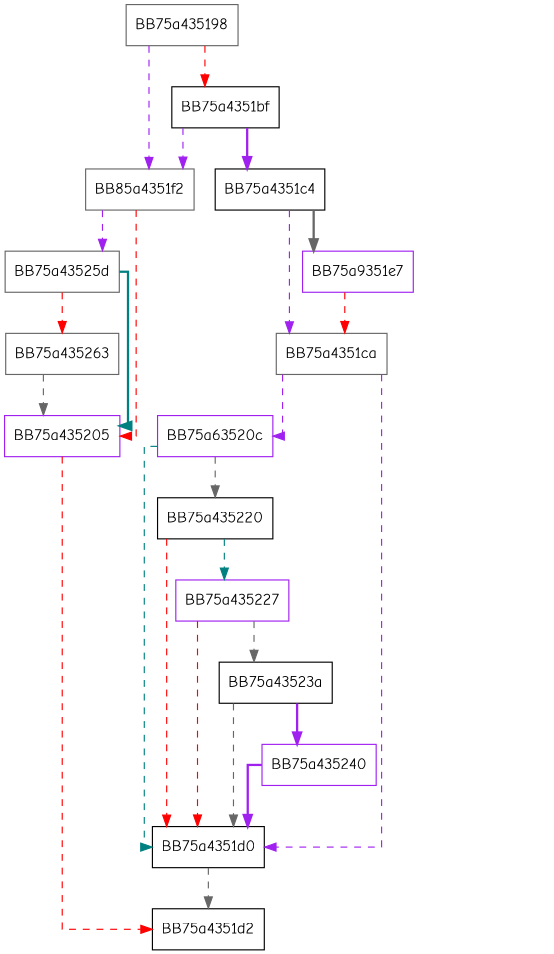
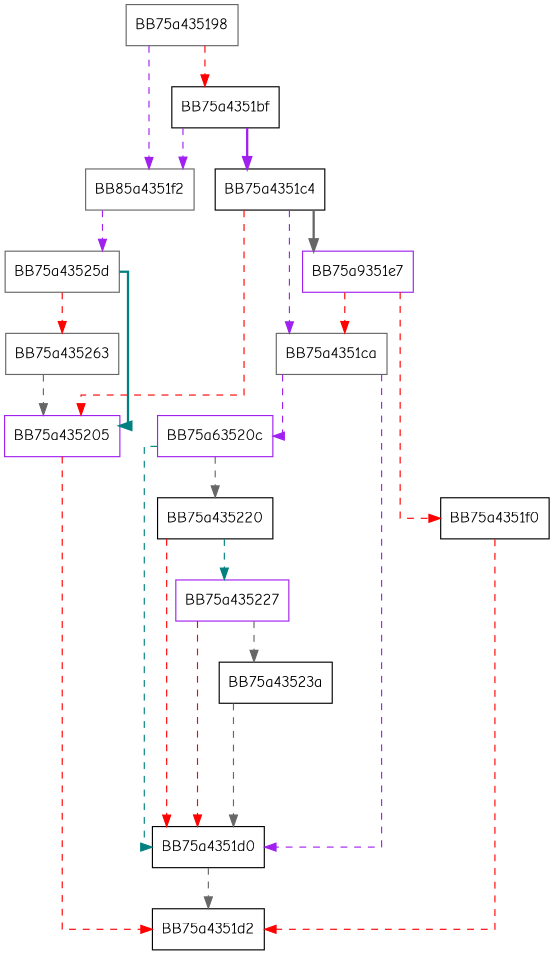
  digraph {
    fontname="Comic Neue"
    splines=ortho
    node [color=black fontname="Comic Neue" shape=box]
    edge [color=purple fontname="Comic Neue" style=dashed]
    BB75a435198 [color=gray40]
    n2 [color=gray40 label=BB85a4351f2]
    BB75a4351bf
    BB75a43525d [color=gray40]
    BB75a435205 [color=purple]
    BB75a4351c4
    BB75a435263 [color=gray40]
    BB75a4351d2
    n9 [color=purple label=BB75a9351e7]
    BB75a4351ca [color=gray40]
+   BB75a4351f0
    n12 [color=purple label=BB75a63520c]
    BB75a4351d0
    BB75a435220
    BB75a435227 [color=purple]
    BB75a43523a
-   BB75a435240 [color=purple]
    BB75a435198 -> n2
    BB75a435198 -> BB75a4351bf [color=red]
    n2 -> BB75a43525d
-   n2 -> BB75a435205 [color=red]
+   BB75a4351c4 -> BB75a435205 [color=red]
    BB75a4351bf -> n2
    BB75a4351bf -> BB75a4351c4 [style=bold]
    BB75a43525d -> BB75a435205 [color=teal style=bold]
    BB75a43525d -> BB75a435263 [color=red]
    BB75a435205 -> BB75a4351d2 [color=red]
    BB75a4351c4 -> n9 [color=gray40 style=bold]
    BB75a4351c4 -> BB75a4351ca
    BB75a435263 -> BB75a435205 [color=gray40]
    n9 -> BB75a4351ca [color=red]
+   n9 -> BB75a4351f0 [color=red]
    BB75a4351ca -> n12
    BB75a4351ca -> BB75a4351d0
+   BB75a4351f0 -> BB75a4351d2 [color=red]
    n12 -> BB75a4351d0 [color=teal]
    n12 -> BB75a435220 [color=gray40]
    BB75a4351d0 -> BB75a4351d2 [color=gray40]
    BB75a435220 -> BB75a4351d0 [color=red]
    BB75a435220 -> BB75a435227 [color=teal]
    BB75a435227 -> BB75a4351d0 [color=red]
    BB75a435227 -> BB75a43523a [color=gray40]
    BB75a43523a -> BB75a4351d0 [color=gray40]
-   BB75a43523a -> BB75a435240 [style=bold]
-   BB75a435240 -> BB75a4351d0 [style=bold]
  }
